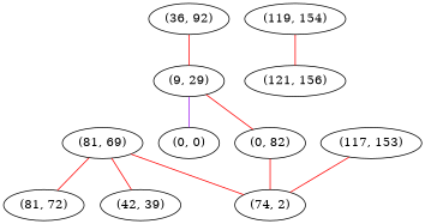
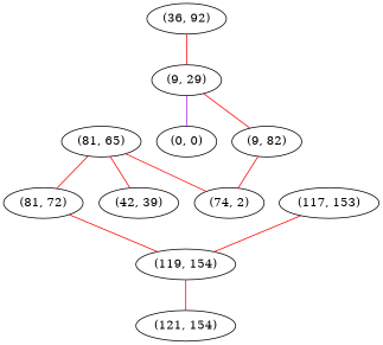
  graph {
    edge [color=red weight=1]
-   "(81, 69)"
+   "(81, 69)" [label="(81, 65)"]
    "(81, 72)"
    n3 [label="(42, 39)"]
    "(74, 2)"
    "(119, 154)"
-   "(121, 156)"
+   "(121, 156)" [label="(121, 154)"]
    "(36, 92)"
    "(9, 29)"
    "(0, 0)"
-   "(9, 82)" [label="(0, 82)"]
+   "(9, 82)"
    "(117, 153)"
    "(81, 69)" -- "(81, 72)"
    "(81, 69)" -- n3
    "(81, 69)" -- "(74, 2)"
+   "(81, 72)" -- "(119, 154)"
    "(119, 154)" -- "(121, 156)"
    "(36, 92)" -- "(9, 29)"
    "(9, 29)" -- "(0, 0)" [color=purple weight=4]
    "(9, 29)" -- "(9, 82)"
    "(9, 82)" -- "(74, 2)"
-   "(117, 153)" -- "(74, 2)"
+   "(117, 153)" -- "(119, 154)"
  }
